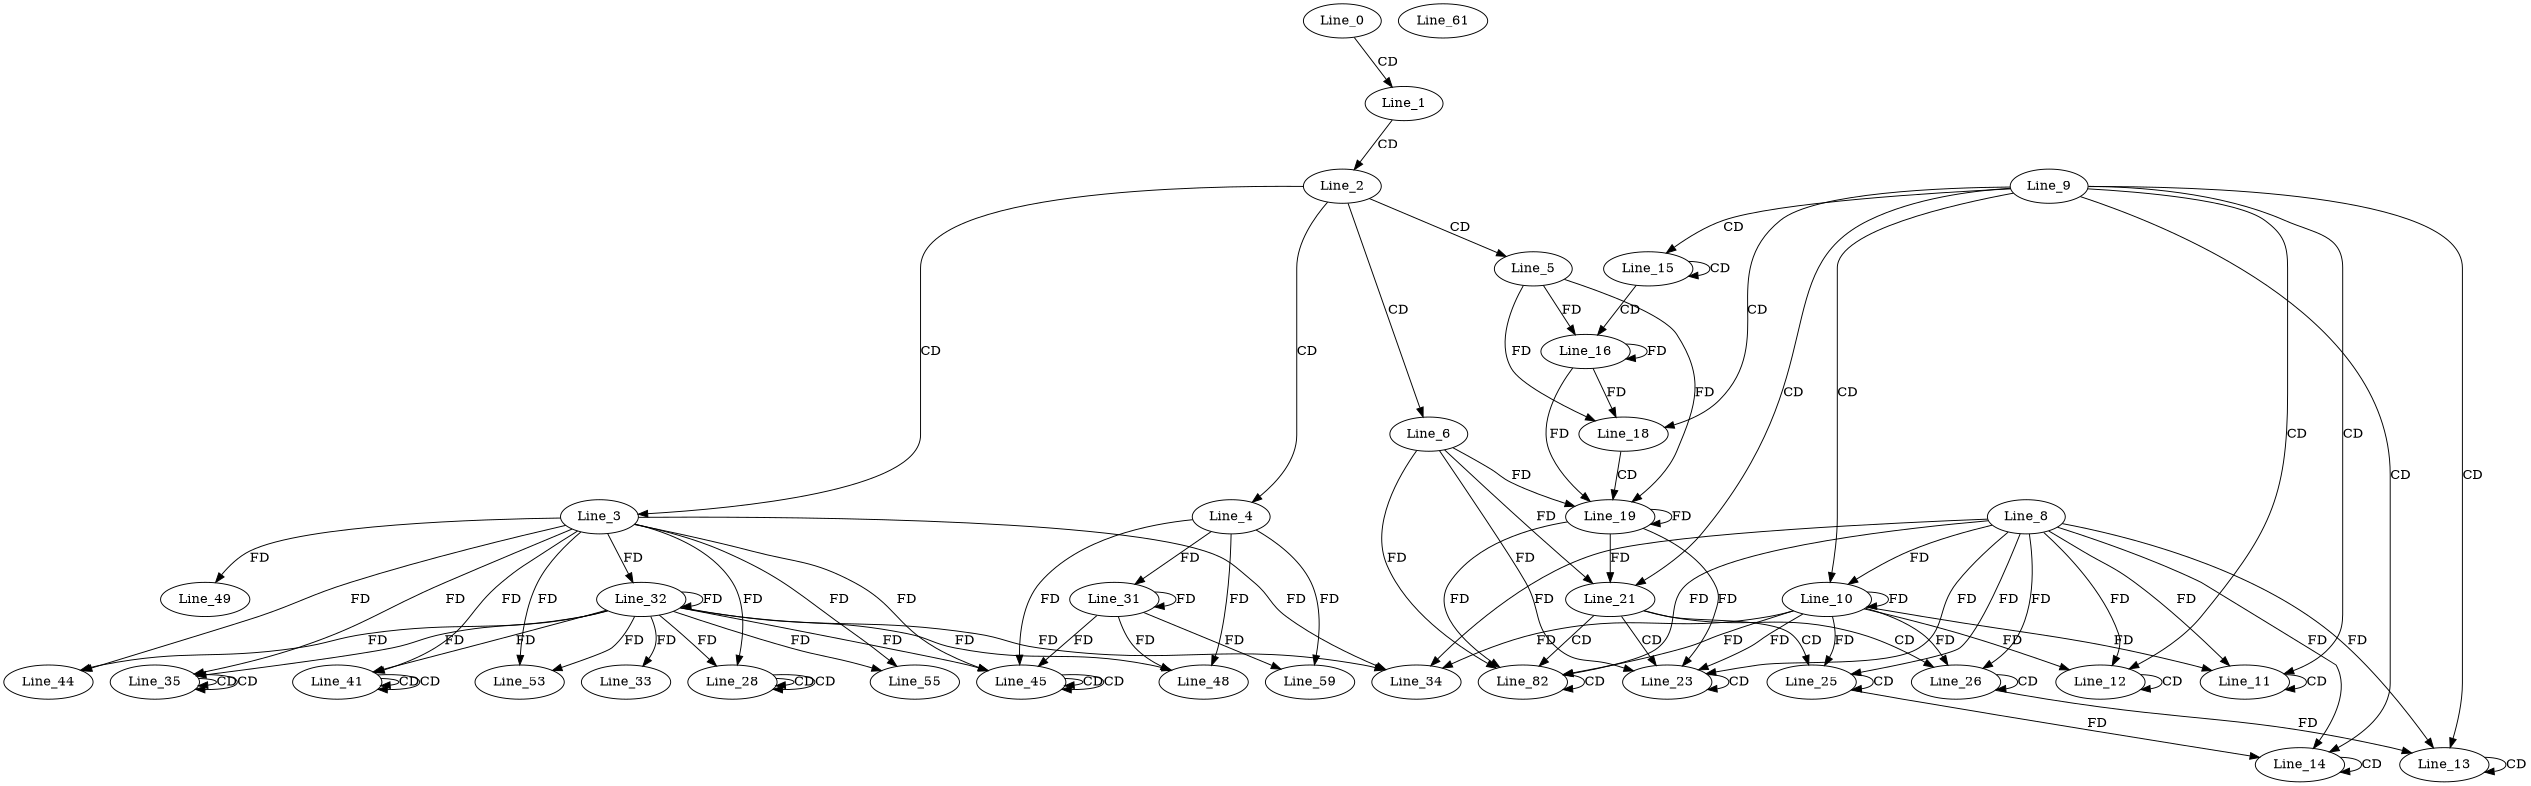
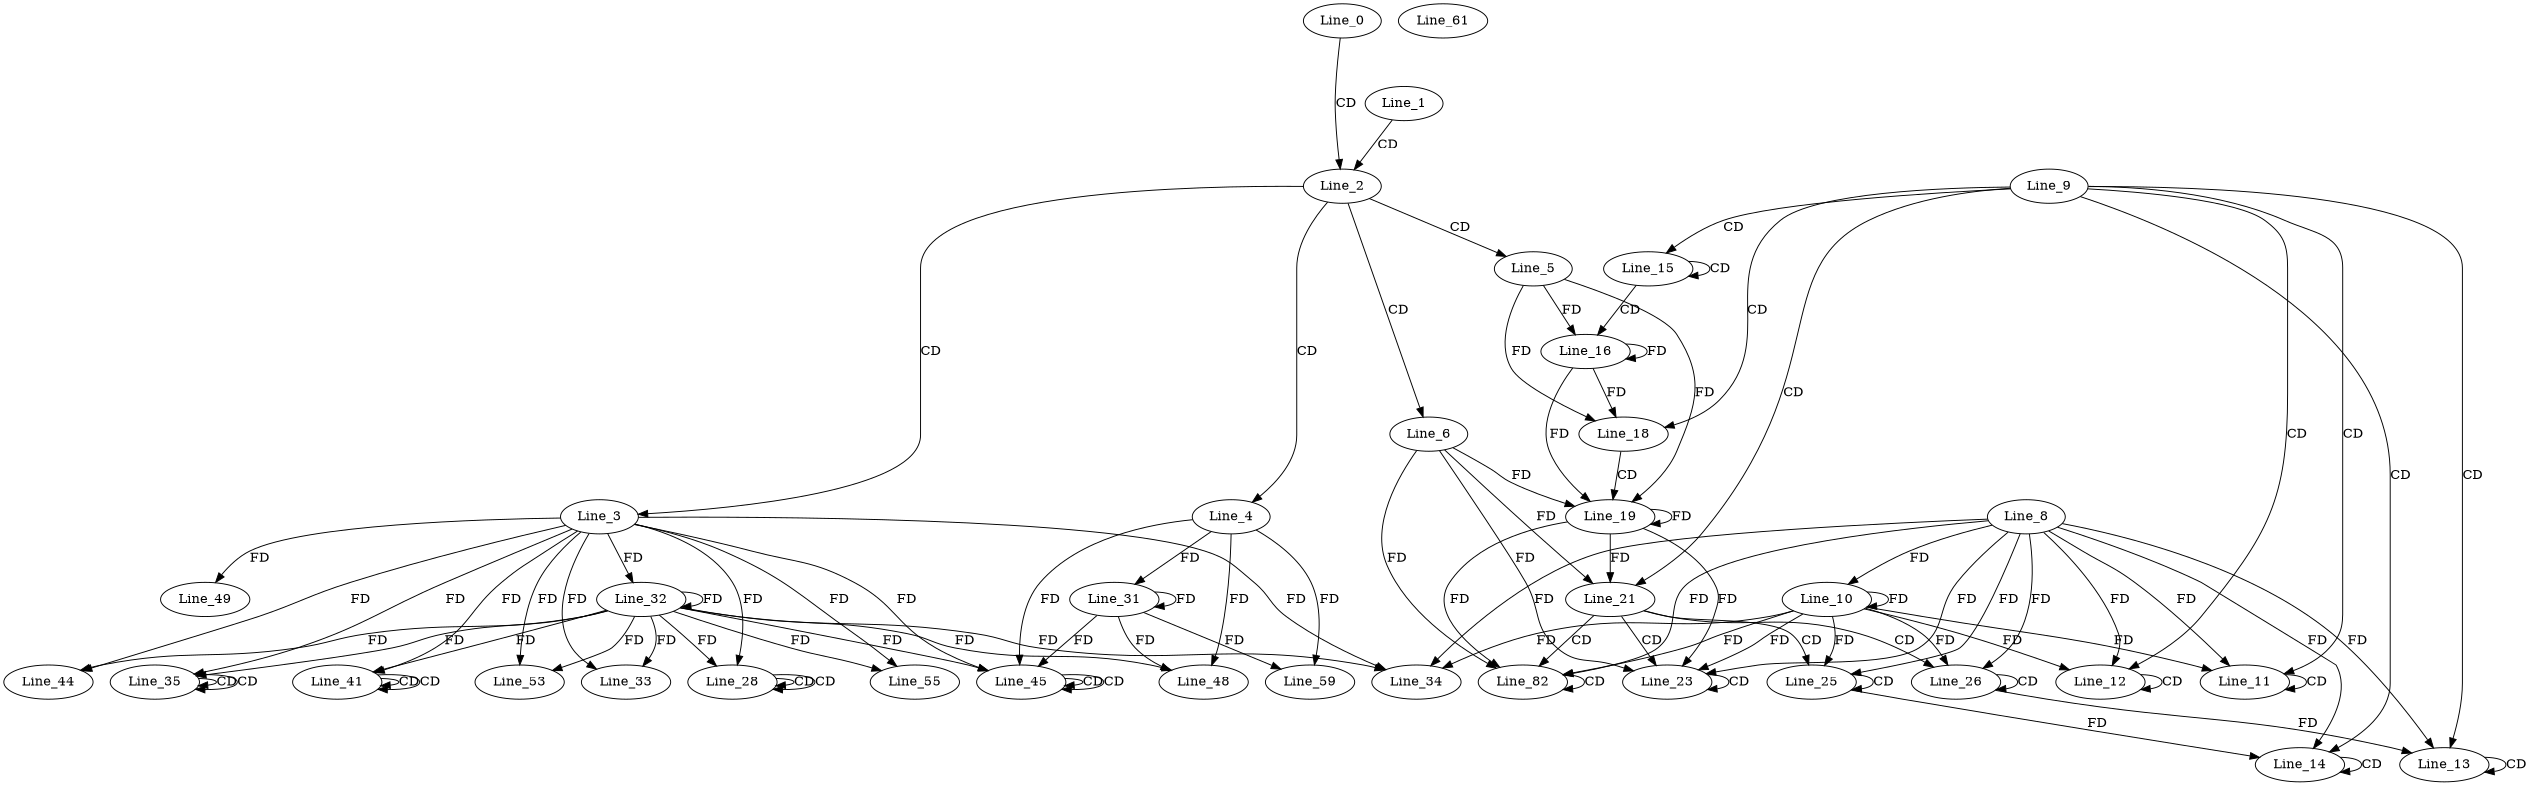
  digraph {
    Line_0
    Line_1
    Line_2
    Line_3
    Line_4
    Line_5
    Line_6
    Line_32
    Line_33
    Line_34
    Line_35
    n12 [label=Line_28]
    Line_41
    Line_44
    Line_45
    Line_49
    Line_53
    Line_55
    Line_31
    Line_48
    Line_59
    Line_16
    Line_18
    Line_19
    Line_21
    n26 [label=Line_82]
    Line_23
    Line_25
    Line_26
    Line_9
    Line_10
    Line_11
    Line_12
    Line_13
    Line_14
    Line_15
    Line_8
    Line_61
-   Line_0 -> Line_1 [label=CD]
+   Line_0 -> Line_2 [label=CD]
    Line_1 -> Line_2 [label=CD]
    Line_2 -> Line_3 [label=CD]
    Line_2 -> Line_4 [label=CD]
    Line_2 -> Line_5 [label=CD]
    Line_2 -> Line_6 [label=CD]
    Line_3 -> Line_32 [label=FD]
+   Line_3 -> Line_33 [label=FD]
    Line_3 -> Line_34 [label=FD]
    Line_3 -> Line_35 [label=FD]
    Line_3 -> n12 [label=FD]
    Line_3 -> Line_41 [label=FD]
    Line_3 -> Line_44 [label=FD]
    Line_3 -> Line_45 [label=FD]
    Line_3 -> Line_49 [label=FD]
    Line_3 -> Line_53 [label=FD]
    Line_3 -> Line_55 [label=FD]
    Line_4 -> Line_45 [label=FD]
    Line_4 -> Line_31 [label=FD]
    Line_4 -> Line_48 [label=FD]
    Line_4 -> Line_59 [label=FD]
    Line_5 -> Line_16 [label=FD]
    Line_5 -> Line_18 [label=FD]
    Line_5 -> Line_19 [label=FD]
    Line_6 -> Line_19 [label=FD]
    Line_6 -> Line_21 [label=FD]
    Line_6 -> n26 [label=FD]
    Line_6 -> Line_23 [label=FD]
    Line_32 -> Line_32 [label=FD]
    Line_32 -> Line_33 [label=FD]
    Line_32 -> Line_34 [label=FD]
    Line_32 -> Line_35 [label=FD]
    Line_32 -> n12 [label=FD]
    Line_32 -> Line_41 [label=FD]
    Line_32 -> Line_44 [label=FD]
    Line_32 -> Line_45 [label=FD]
    Line_32 -> Line_53 [label=FD]
    Line_32 -> Line_55 [label=FD]
    Line_32 -> Line_48 [label=FD]
    Line_35 -> Line_35 [label=CD]
    Line_35 -> Line_35 [label=CD]
    n12 -> n12 [label=CD]
    n12 -> n12 [label=CD]
    Line_41 -> Line_41 [label=CD]
    Line_41 -> Line_41 [label=CD]
    Line_45 -> Line_45 [label=CD]
    Line_45 -> Line_45 [label=CD]
    Line_31 -> Line_45 [label=FD]
    Line_31 -> Line_31 [label=FD]
    Line_31 -> Line_48 [label=FD]
    Line_31 -> Line_59 [label=FD]
    Line_16 -> Line_16 [label=FD]
    Line_16 -> Line_18 [label=FD]
    Line_16 -> Line_19 [label=FD]
    Line_18 -> Line_19 [label=CD]
    Line_19 -> Line_19 [label=FD]
    Line_19 -> Line_21 [label=FD]
    Line_19 -> n26 [label=FD]
    Line_19 -> Line_23 [label=FD]
    Line_21 -> n26 [label=CD]
    Line_21 -> Line_23 [label=CD]
    Line_21 -> Line_25 [label=CD]
    Line_21 -> Line_26 [label=CD]
    n26 -> n26 [label=CD]
    Line_23 -> Line_23 [label=CD]
    Line_25 -> Line_25 [label=CD]
    Line_25 -> Line_14 [label=FD]
    Line_26 -> Line_26 [label=CD]
    Line_26 -> Line_13 [label=FD]
    Line_9 -> Line_18 [label=CD]
    Line_9 -> Line_21 [label=CD]
-   Line_9 -> Line_10 [label=CD]
    Line_9 -> Line_11 [label=CD]
    Line_9 -> Line_12 [label=CD]
    Line_9 -> Line_13 [label=CD]
    Line_9 -> Line_14 [label=CD]
    Line_9 -> Line_15 [label=CD]
    Line_10 -> Line_34 [label=FD]
    Line_10 -> n26 [label=FD]
    Line_10 -> Line_23 [label=FD]
    Line_10 -> Line_25 [label=FD]
    Line_10 -> Line_26 [label=FD]
    Line_10 -> Line_10 [label=FD]
    Line_10 -> Line_11 [label=FD]
    Line_10 -> Line_12 [label=FD]
    Line_11 -> Line_11 [label=CD]
    Line_12 -> Line_12 [label=CD]
    Line_13 -> Line_13 [label=CD]
    Line_14 -> Line_14 [label=CD]
    Line_15 -> Line_16 [label=CD]
    Line_15 -> Line_15 [label=CD]
    Line_8 -> Line_34 [label=FD]
    Line_8 -> n26 [label=FD]
    Line_8 -> Line_23 [label=FD]
    Line_8 -> Line_25 [label=FD]
    Line_8 -> Line_26 [label=FD]
    Line_8 -> Line_10 [label=FD]
    Line_8 -> Line_11 [label=FD]
    Line_8 -> Line_12 [label=FD]
    Line_8 -> Line_13 [label=FD]
    Line_8 -> Line_14 [label=FD]
  }
